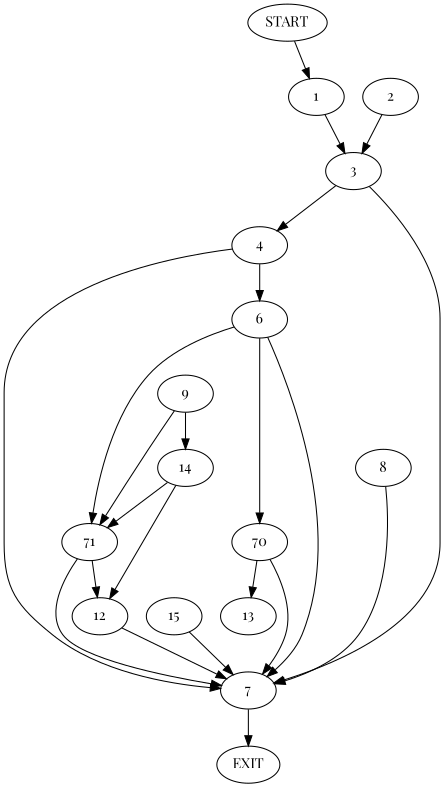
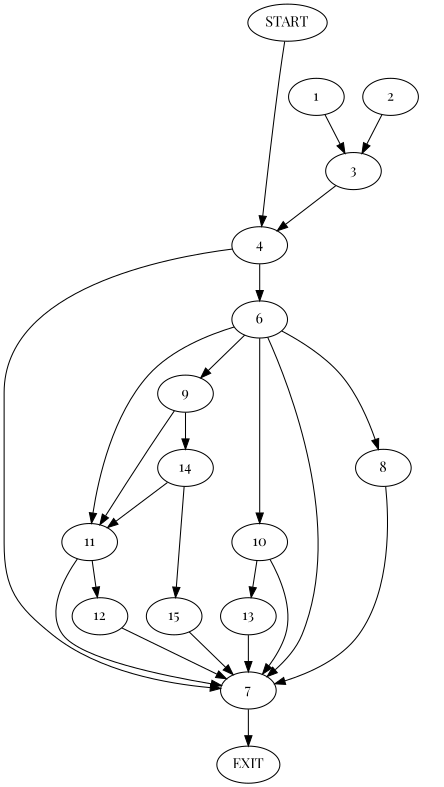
  digraph {
    fontname="Playfair Display"
    node [fontname="Playfair Display"]
    edge [fontname="Playfair Display"]
    n1 [label=START]
    1
    3
    n4 [label=EXIT]
    2
    4
    6
    7
    8
    9
-   10 [label=70]
-   11 [label=71]
+   10
+   11
    14
    13
    12
    15
-   n1 -> 1
+   n1 -> 4
    1 -> 3
    3 -> 4
    2 -> 3
    4 -> 6
    4 -> 7
    6 -> 7
+   6 -> 8
+   6 -> 9
    6 -> 10
    6 -> 11
    7 -> n4
    8 -> 7
    9 -> 11
    9 -> 14
    10 -> 7
    10 -> 13
    11 -> 7
    11 -> 12
    14 -> 11
-   14 -> 12
-   3 -> 7
+   14 -> 15
+   13 -> 7
    12 -> 7
    15 -> 7
  }
